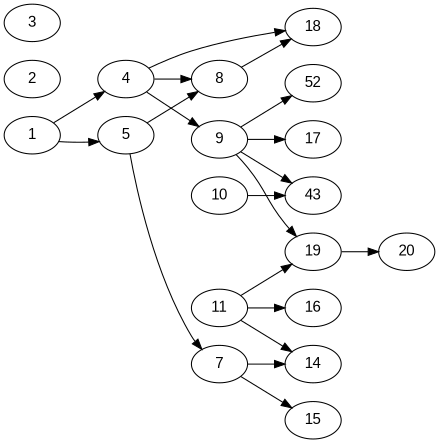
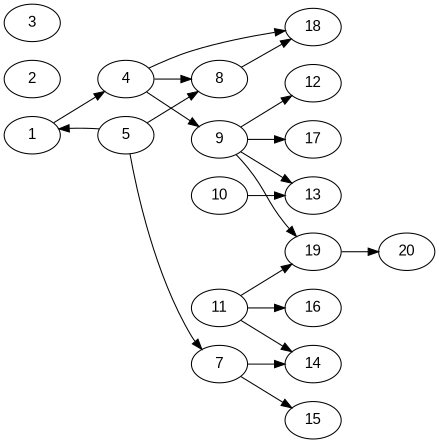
  digraph {
    fontname="Liberation Sans"
    rankdir=LR
    node [alpha=0.02 fontname="Liberation Sans"]
    edge [fontname="Liberation Sans"]
    1 [alpha=0.20 expect_size=41886720]
    4 [alpha=0.09 expect_size=11054080]
    5 [alpha=0.05 expect_size=7658496]
    8 [alpha=0.06 expect_size=15232000]
    9 [alpha=0.07 expect_size=17392640]
    18 [expect_size=12349440]
    7 [alpha=0.05 expect_size=35293184]
-   12 [alpha=0.19 expect_size=14851072 label=52]
-   13 [expect_size=18696192 label=43]
+   12 [alpha=0.19 expect_size=14851072]
+   13 [expect_size=18696192]
    17 [alpha=0.09 expect_size=47406080]
    19 [alpha=0.03 expect_size=26734592]
    11 [alpha=0.01 expect_size=15757312]
    14 [alpha=0.15 expect_size=41191424]
    16 [alpha=0.01 expect_size=26150912]
    15 [alpha=0.12 expect_size=14768128]
    10 [alpha=0.07 expect_size=21946368]
    2 [expect_size=41164800]
    3 [alpha=0.10 expect_size=27782144]
    20 [alpha=0.14 expect_size=44081152]
    1 -> 4
-   1 -> 5
+   5 -> 1
    4 -> 8
    4 -> 9
    4 -> 18
    5 -> 8
    5 -> 7
    8 -> 18
    9 -> 12
    9 -> 13
    9 -> 17
    9 -> 19
    7 -> 14
    7 -> 15
    19 -> 20
    11 -> 19
    11 -> 14
    11 -> 16
    10 -> 13
  }
